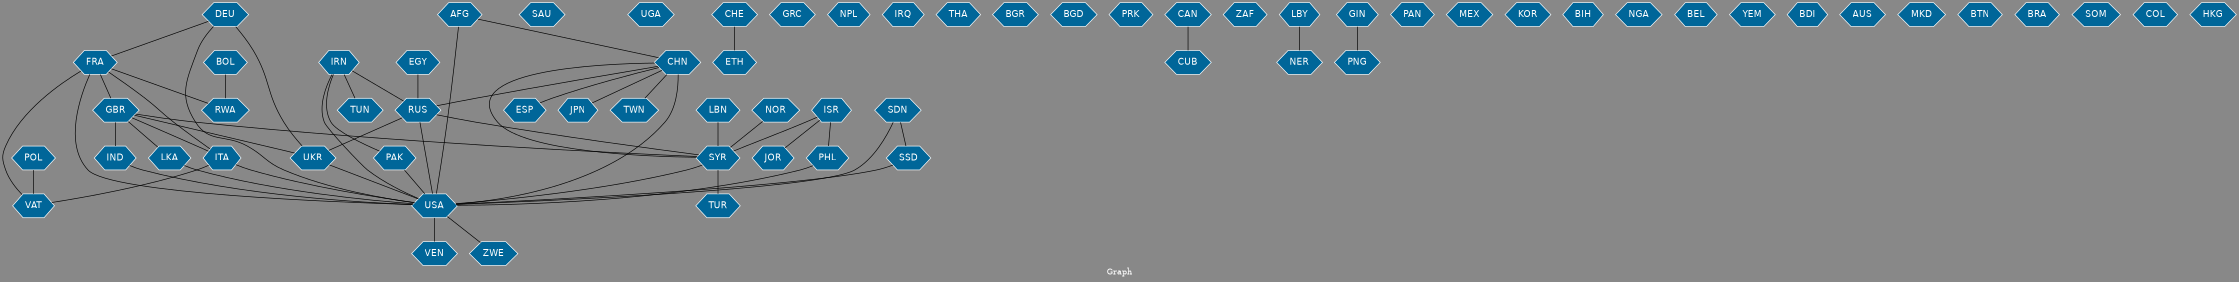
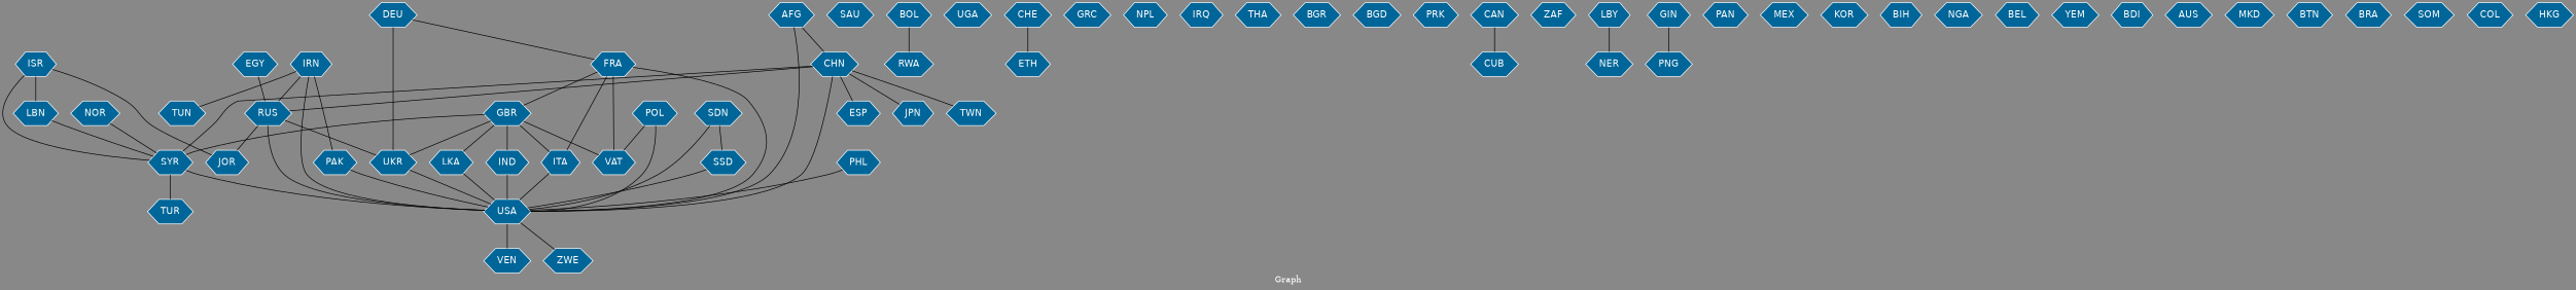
  graph {
    bgcolor="#888888"
    fontcolor=white
    fontsize=12
    label="Graph"
    node [color=white fillcolor="#006699" fontcolor=white fontname=Helvetica shape=hexagon style=filled]
    edge [arrowhead=open color=black fontcolor=white fontname=Courier fontsize=12 weight=1]
    n1 [label=VEN]
    n2 [label=IND]
    n3 [label=USA]
    n4 [label=ZWE]
    n5 [label=CHN]
    n6 [label=SYR]
    n7 [label=RUS]
    n8 [label=ESP]
    n9 [label=JPN]
    n10 [label=TWN]
    n11 [label=TUR]
    n12 [label=UKR]
    n13 [label=SAU]
    n14 [label=FRA]
    n15 [label=GBR]
    n16 [label=ITA]
    n17 [label=VAT]
    n18 [label=RWA]
    n19 [label=LKA]
    n20 [label=UGA]
    n21 [label=ETH]
    n22 [label=CHE]
    n23 [label=GRC]
    n24 [label=NPL]
    n25 [label=IRQ]
    n26 [label=PAK]
    n27 [label=AFG]
    n28 [label=BOL]
    n29 [label=THA]
    n30 [label=EGY]
    n31 [label=BGR]
    n32 [label=BGD]
    n33 [label=LBN]
    n34 [label=DEU]
    n35 [label=ISR]
    n36 [label=JOR]
    n37 [label=IRN]
    n38 [label=TUN]
    n39 [label=PRK]
    n40 [label=CAN]
    n41 [label=CUB]
    n42 [label=ZAF]
    n43 [label=LBY]
    n44 [label=NER]
    n45 [label=GIN]
    n46 [label=PNG]
    n47 [label=PAN]
    n48 [label=MEX]
    n49 [label=KOR]
    n50 [label=BIH]
    n51 [label=NOR]
    n52 [label=NGA]
    n53 [label=PHL]
    n54 [label=BEL]
    n55 [label=SSD]
    n56 [label=SDN]
    n57 [label=YEM]
    n58 [label=BDI]
    n59 [label=AUS]
    n60 [label=MKD]
    n61 [label=BTN]
    n62 [label=BRA]
    n63 [label=SOM]
    n64 [label=POL]
    n65 [label=COL]
    n66 [label=HKG]
    n2 -- n3
    n3 -- n1 [weight=2]
    n3 -- n4
    n5 -- n3 [weight=11]
    n5 -- n6
    n5 -- n7
    n5 -- n8 [weight=2]
    n5 -- n9
    n5 -- n10 [weight=2]
    n6 -- n3 [weight=4]
    n6 -- n11
    n7 -- n3 [weight=6]
-   n7 -- n6 [weight=4]
+   n7 -- n36 [weight=4]
    n7 -- n12 [weight=6]
    n12 -- n3 [weight=11]
    n14 -- n3 [weight=3]
    n14 -- n15
    n14 -- n16
    n14 -- n17
-   n14 -- n18
    n15 -- n2 [weight=4]
    n15 -- n6
    n15 -- n12
    n15 -- n16
    n15 -- n19
    n16 -- n3
-   n16 -- n17
+   n15 -- n17
    n19 -- n3
    n22 -- n21 [weight=2]
    n26 -- n3
    n27 -- n3 [weight=4]
    n27 -- n5
    n28 -- n18
    n30 -- n7
    n33 -- n6
-   n34 -- n3
+   n64 -- n3
    n34 -- n12 [weight=2]
    n34 -- n14
    n35 -- n6
-   n35 -- n53 [weight=2]
+   n35 -- n33 [weight=2]
    n35 -- n36
    n37 -- n3
    n37 -- n7
    n37 -- n26
    n37 -- n38
    n40 -- n41
    n43 -- n44
    n45 -- n46
    n51 -- n6
    n53 -- n3 [weight=2]
    n55 -- n3
    n56 -- n3
    n56 -- n55
    n64 -- n17
  }
